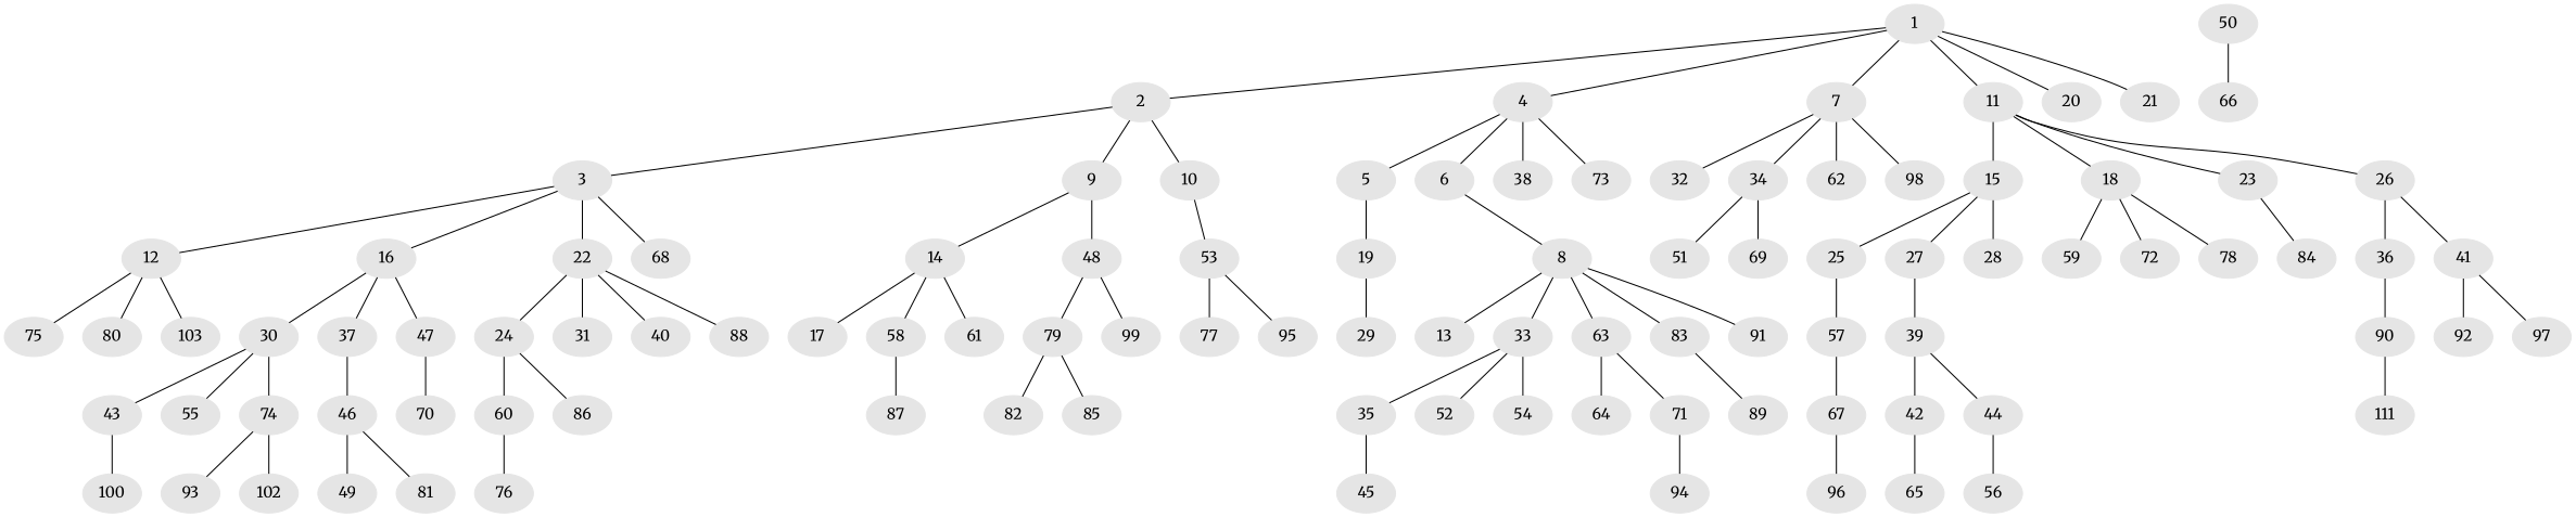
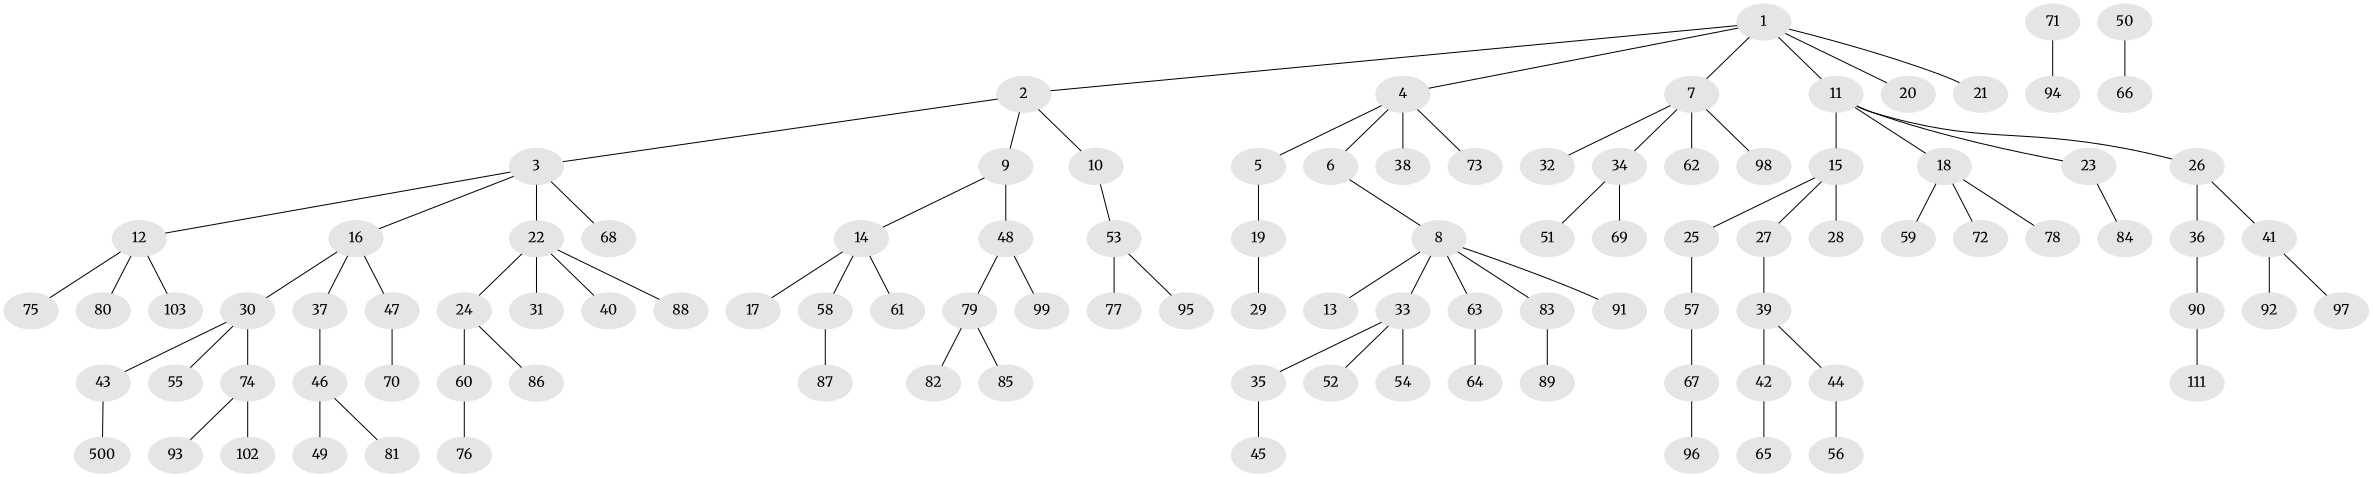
  graph {
    fontname=Merriweather
    node [color=gray90 fontname=Merriweather style=filled]
    edge [fontname=Merriweather]
    1
    2
    4
    7
    11
    20
    21
    3
    9
    10
    5
    6
    38
    73
    32
    34
    62
    98
    15
    18
    23
    26
    12
    16
    22
    68
    14
    48
    53
    75
    80
    103
    30
    37
    47
    24
    31
    40
    88
    19
    8
    29
    13
    33
    63
    83
    91
    51
    69
    35
    52
    54
    64
    71
    89
    17
    58
    61
    79
    99
    77
    95
    25
    27
    28
    59
    72
    78
    84
    36
    41
    87
    57
    39
    43
    55
    74
    46
    70
    60
    86
    76
    67
    90
    92
    97
    42
    44
-   100
+   100 [label=500]
    93
    102
    45
    n93 [label=111]
    49
    81
    65
    56
    50
    66
    82
    85
    96
    94
    1 -- 2
    1 -- 4
    1 -- 7
    1 -- 11
    1 -- 20
    1 -- 21
    2 -- 3
    2 -- 9
    2 -- 10
    4 -- 5
    4 -- 6
    4 -- 38
    4 -- 73
    7 -- 32
    7 -- 34
    7 -- 62
    7 -- 98
    11 -- 15
    11 -- 18
    11 -- 23
    11 -- 26
    3 -- 12
    3 -- 16
    3 -- 22
    3 -- 68
    9 -- 14
    9 -- 48
    10 -- 53
    5 -- 19
    6 -- 8
    34 -- 51
    34 -- 69
    15 -- 25
    15 -- 27
    15 -- 28
    18 -- 59
    18 -- 72
    18 -- 78
    23 -- 84
    26 -- 36
    26 -- 41
    12 -- 75
    12 -- 80
    12 -- 103
    16 -- 30
    16 -- 37
    16 -- 47
    22 -- 24
    22 -- 31
    22 -- 40
    22 -- 88
    14 -- 17
    14 -- 58
    14 -- 61
    48 -- 79
    48 -- 99
    53 -- 77
    53 -- 95
    30 -- 43
    30 -- 55
    30 -- 74
    37 -- 46
    47 -- 70
    24 -- 60
    24 -- 86
    19 -- 29
    8 -- 13
    8 -- 33
    8 -- 63
    8 -- 83
    8 -- 91
    33 -- 35
    33 -- 52
    33 -- 54
    63 -- 64
-   63 -- 71
    83 -- 89
    35 -- 45
    71 -- 94
    58 -- 87
    79 -- 82
    79 -- 85
    25 -- 57
    27 -- 39
    36 -- 90
    41 -- 92
    41 -- 97
    57 -- 67
    39 -- 42
    39 -- 44
    43 -- 100
    74 -- 93
    74 -- 102
    46 -- 49
    46 -- 81
    60 -- 76
    67 -- 96
    90 -- n93
    42 -- 65
    44 -- 56
    50 -- 66
  }
